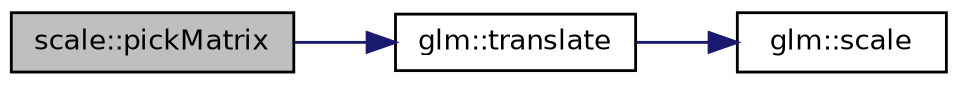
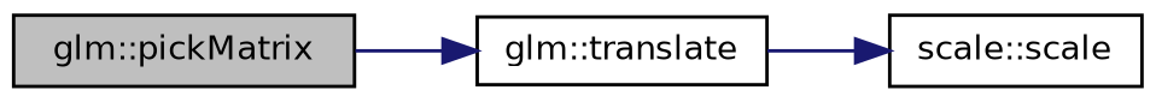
  digraph {
    rankdir=LR
    node [color=black fillcolor=white fontname=Helvetica fontsize=10 shape=record style=filled]
    edge [color=midnightblue fontname=Helvetica fontsize=10 labelfontname=Helvetica labelfontsize=10 style=solid]
-   n1 [fillcolor=grey75 fontcolor=black height=0.2 label="scale::pickMatrix" width=0.4]
+   n1 [fillcolor=grey75 fontcolor=black height=0.2 label="glm::pickMatrix" width=0.4]
    n2 [height=0.2 label="glm::translate" width=0.4]
-   n3 [height=0.2 label="glm::scale" width=0.4]
+   n3 [height=0.2 label="scale::scale" width=0.4]
    n1 -> n2
    n2 -> n3
  }
